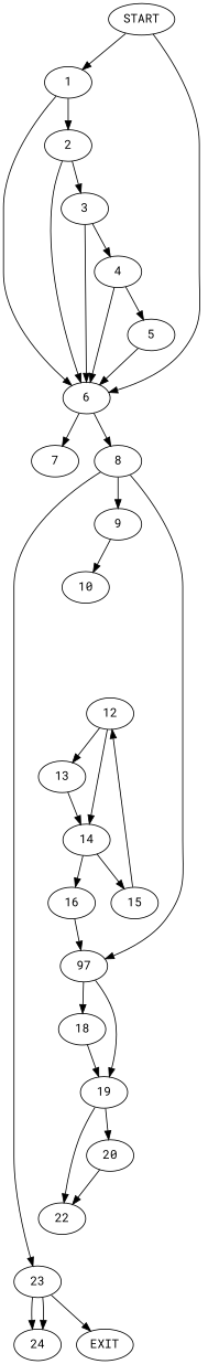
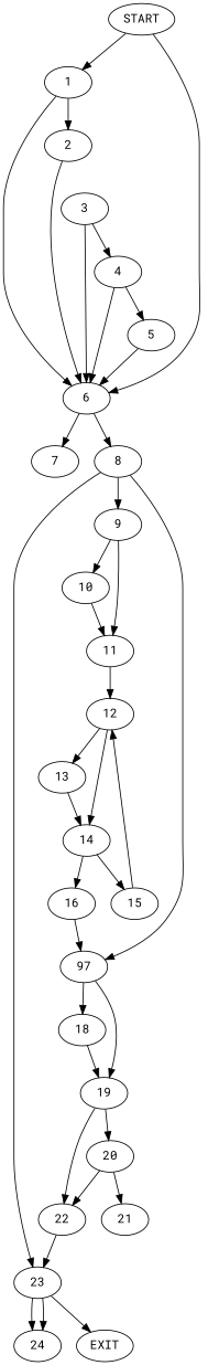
  digraph {
    fontname="Roboto Mono"
    node [fontname="Roboto Mono"]
    edge [fontname="Roboto Mono"]
    n1 [label=START]
    1
    6
    2
    7
    8
    3
    4
    5
    23
    9
    n12 [label=97]
    24
    n14 [label=EXIT]
    10
+   11
    18
    19
    12
    13
    14
    15
    16
    20
    22
+   21
    n1 -> 1
    n1 -> 6
    1 -> 6
    1 -> 2
    6 -> 7
    6 -> 8
    2 -> 6
-   2 -> 3
    8 -> 23
    8 -> 9
    8 -> n12
    3 -> 6
    3 -> 4
    4 -> 6
    4 -> 5
    5 -> 6
    23 -> 24
    23 -> 24 [tailport=s2]
    23 -> n14
    9 -> 10
+   9 -> 11
    n12 -> 18
    n12 -> 19
+   10 -> 11
+   11 -> 12
    18 -> 19
    19 -> 20
    19 -> 22
    12 -> 13
    12 -> 14
    13 -> 14
    14 -> 15
    14 -> 16
    15 -> 12
    16 -> n12
    20 -> 22
+   20 -> 21
+   22 -> 23
  }
